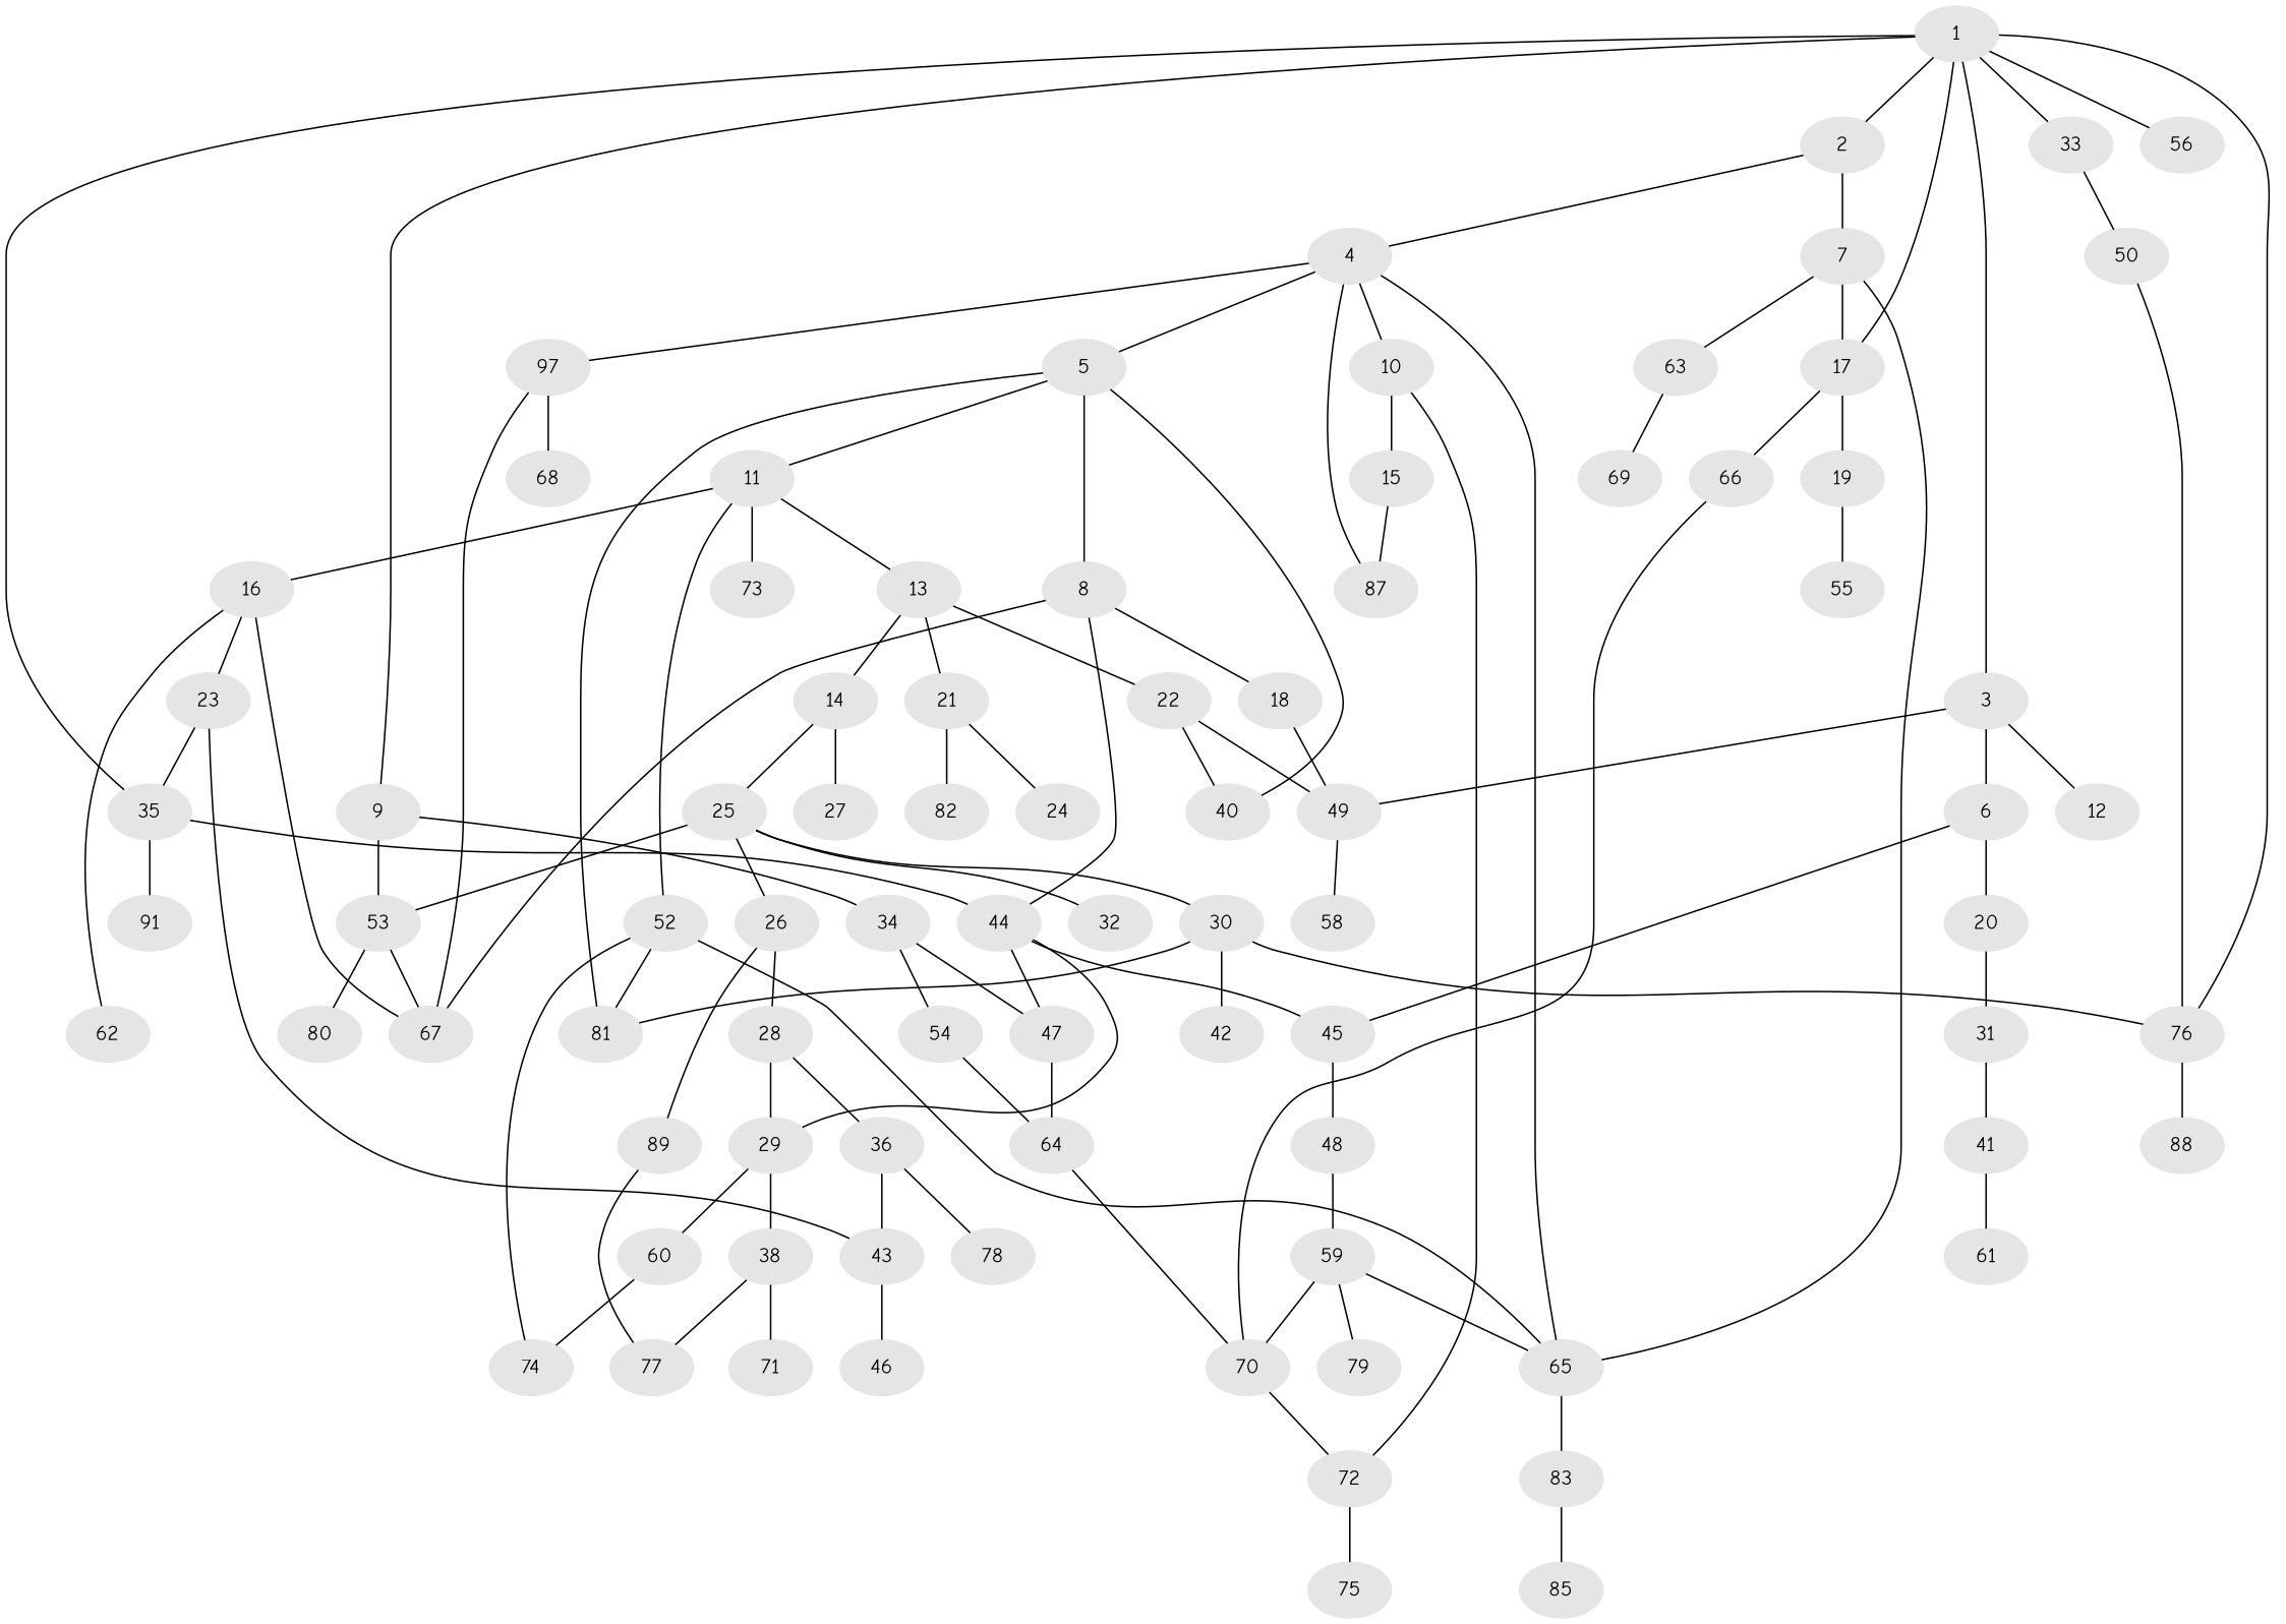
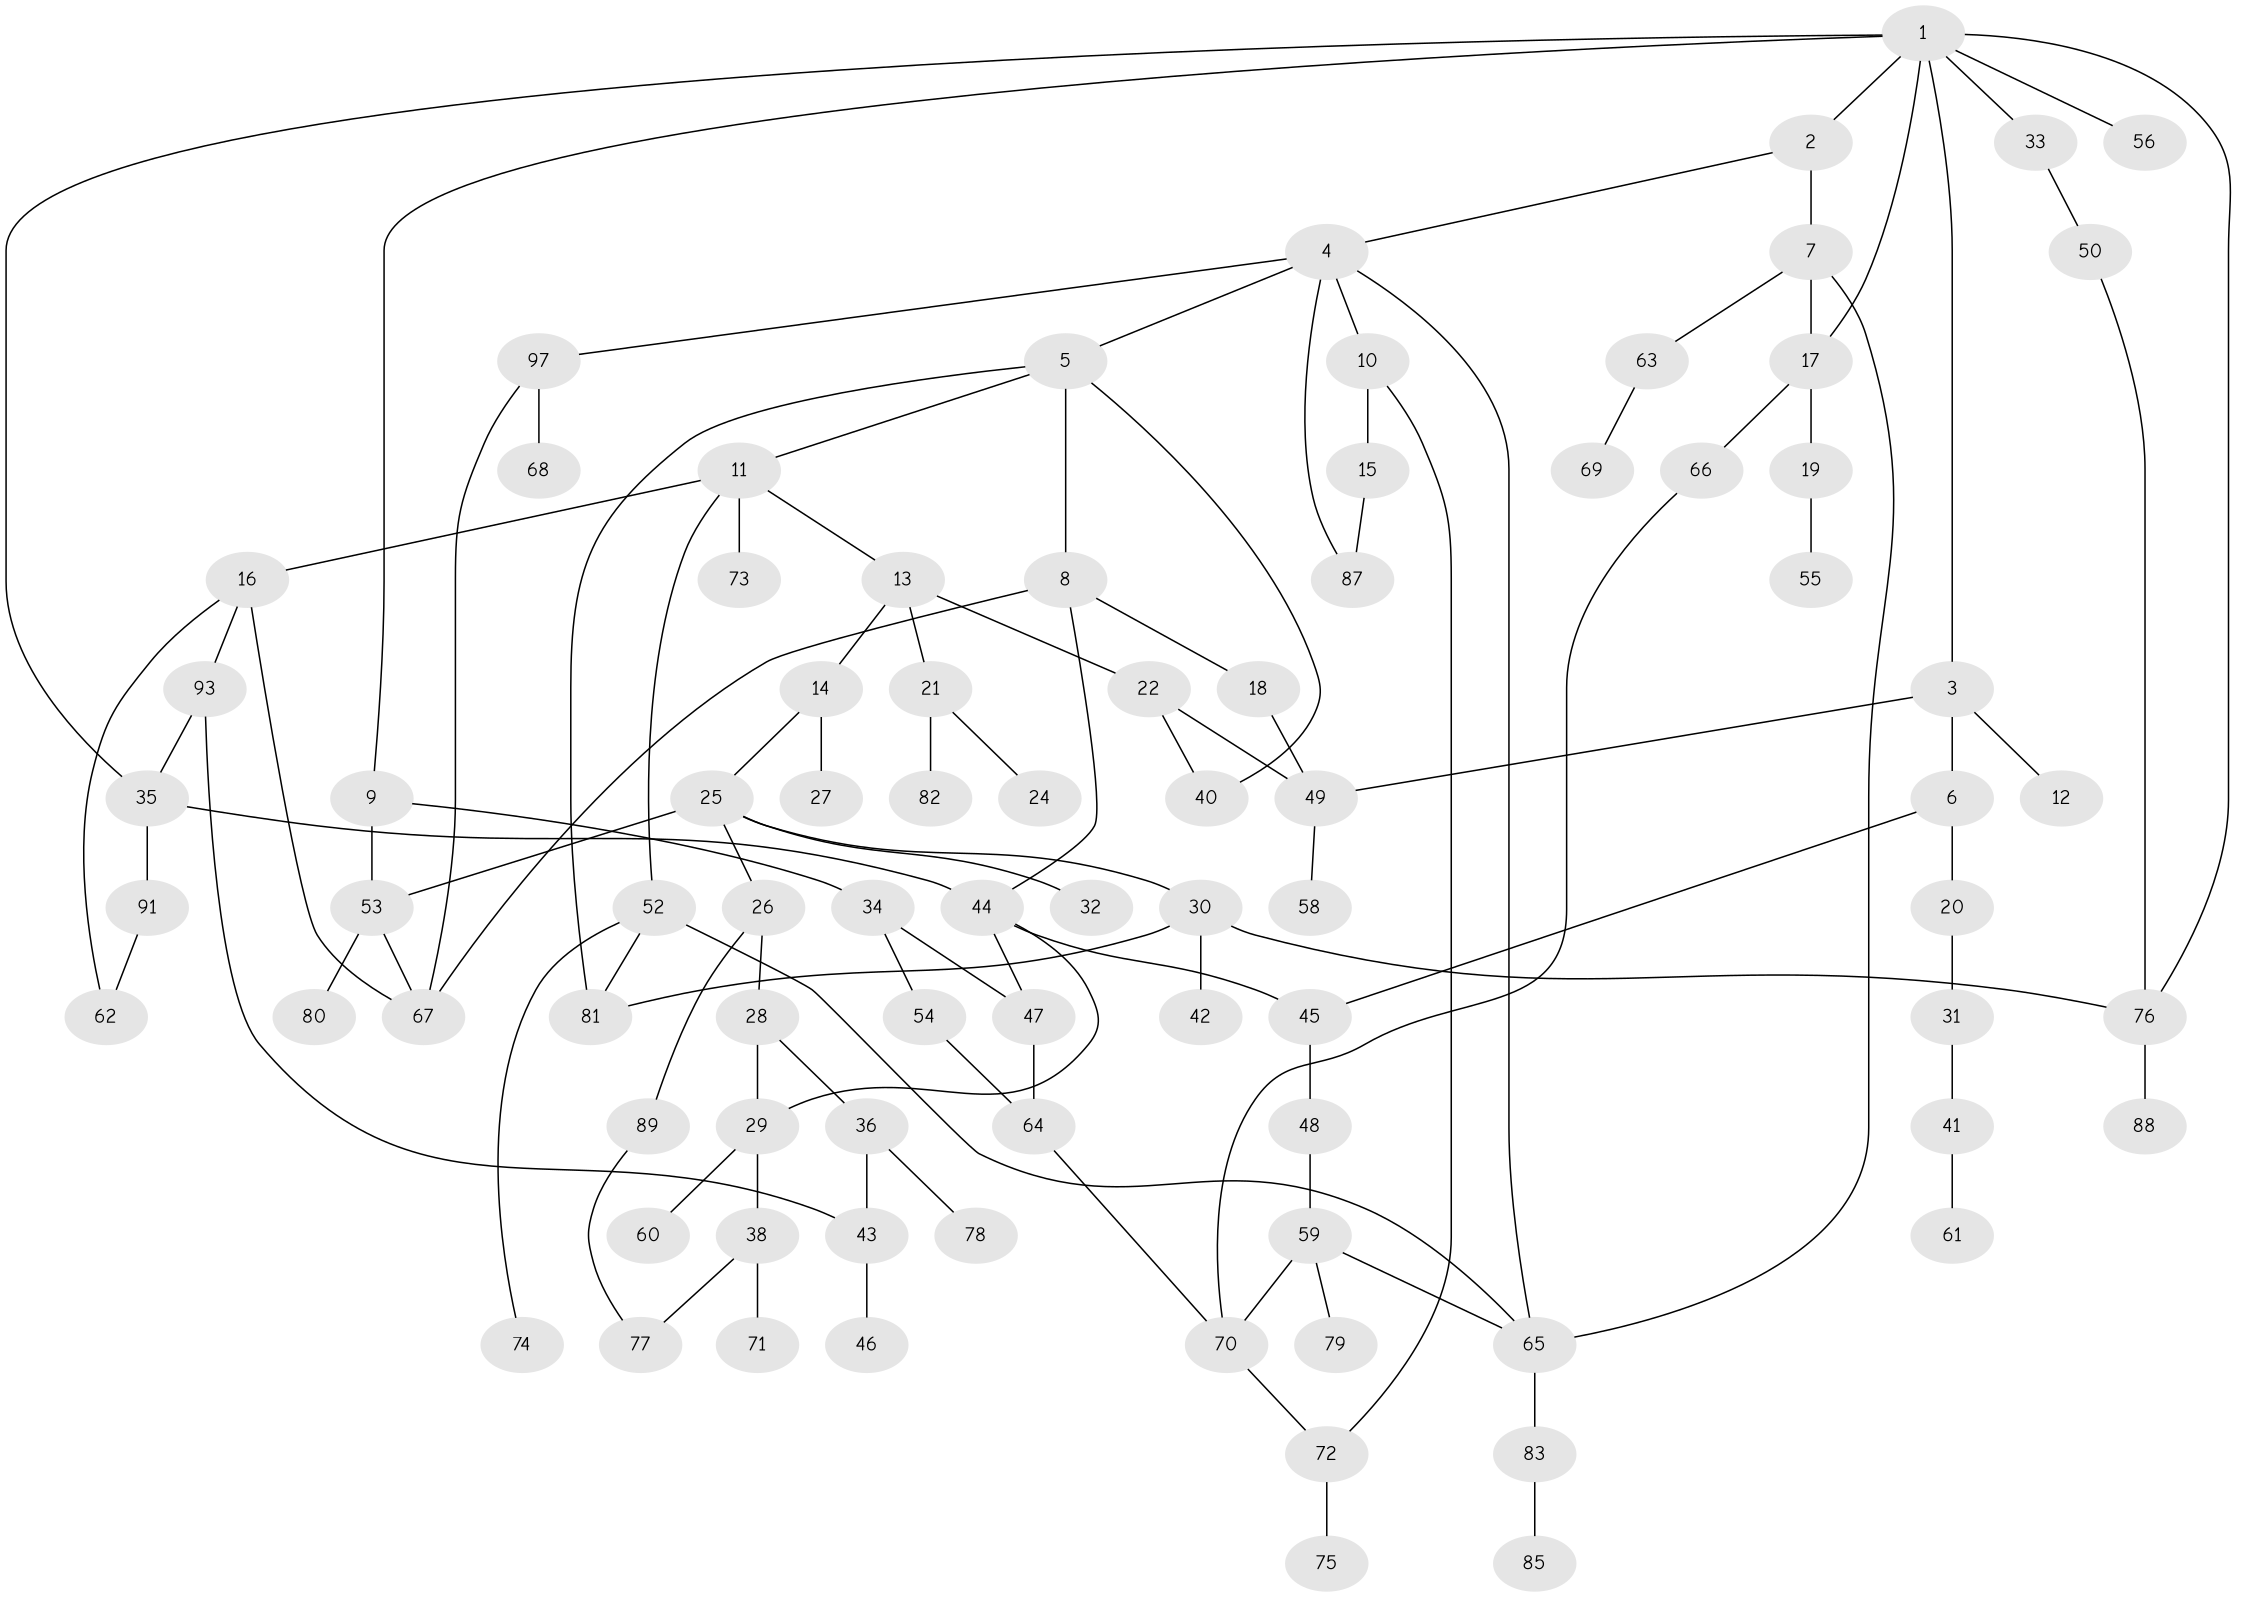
  graph {
    fontname="Comic Neue"
    node [color=gray90 fontname="Comic Neue" style=filled]
    edge [fontname="Comic Neue"]
    1
    2
    3
    9
    17
    33
    35
    56
    76
    4
    7
    6
    12
    49
    34
    53
    19
    66
    50
    44
    n21 [label=91]
    n22 [label=88]
    5
    10
    n25 [label=97]
    n26 [label=87]
    65
    63
    20
    45
    58
    8
    11
    40
    81
    15
    72
    67
    68
    83
    18
    13
    16
    52
    73
    31
    48
    69
    29
    38
    60
    47
    54
    80
    75
    14
    21
    22
-   23
+   23 [label=93]
    62
    74
    25
    27
    24
    82
    26
    30
    32
    43
    55
    70
    41
    46
    28
    n75 [label=89]
    42
    36
    77
    78
    71
    61
    64
    59
    79
    85
    1 -- 2
    1 -- 3
    1 -- 9
    1 -- 17
    1 -- 33
    1 -- 35
    1 -- 56
    1 -- 76
    2 -- 4
    2 -- 7
    3 -- 6
    3 -- 12
    3 -- 49
    9 -- 34
    9 -- 53
    17 -- 19
    17 -- 66
    33 -- 50
    35 -- 44
    35 -- n21
    76 -- n22
    4 -- 5
    4 -- 10
    4 -- n25
    4 -- n26
    4 -- 65
    7 -- 17
    7 -- 65
    7 -- 63
    6 -- 20
    6 -- 45
    49 -- 58
    34 -- 47
    34 -- 54
    53 -- 67
    53 -- 80
    19 -- 55
    66 -- 70
    50 -- 76
    44 -- 45
    44 -- 29
    44 -- 47
+   n21 -- 62
    5 -- 8
    5 -- 11
    5 -- 40
    5 -- 81
    10 -- 15
    10 -- 72
    n25 -- 67
    n25 -- 68
    65 -- 83
    63 -- 69
    20 -- 31
    45 -- 48
    8 -- 44
    8 -- 67
    8 -- 18
    11 -- 13
    11 -- 16
    11 -- 52
    11 -- 73
    15 -- n26
    72 -- 75
    83 -- 85
    18 -- 49
    13 -- 14
    13 -- 21
    13 -- 22
    16 -- 67
    16 -- 23
    16 -- 62
    52 -- 65
    52 -- 81
    52 -- 74
    31 -- 41
    48 -- 59
    29 -- 38
    29 -- 60
    38 -- 77
    38 -- 71
-   60 -- 74
    47 -- 64
    54 -- 64
    14 -- 25
    14 -- 27
    21 -- 24
    21 -- 82
    22 -- 49
    22 -- 40
    23 -- 35
    23 -- 43
    25 -- 53
    25 -- 26
    25 -- 30
    25 -- 32
    26 -- 28
    26 -- n75
    30 -- 76
    30 -- 81
    30 -- 42
    43 -- 46
    70 -- 72
    41 -- 61
    28 -- 29
    28 -- 36
    n75 -- 77
    36 -- 43
    36 -- 78
    64 -- 70
    59 -- 65
    59 -- 70
    59 -- 79
  }
